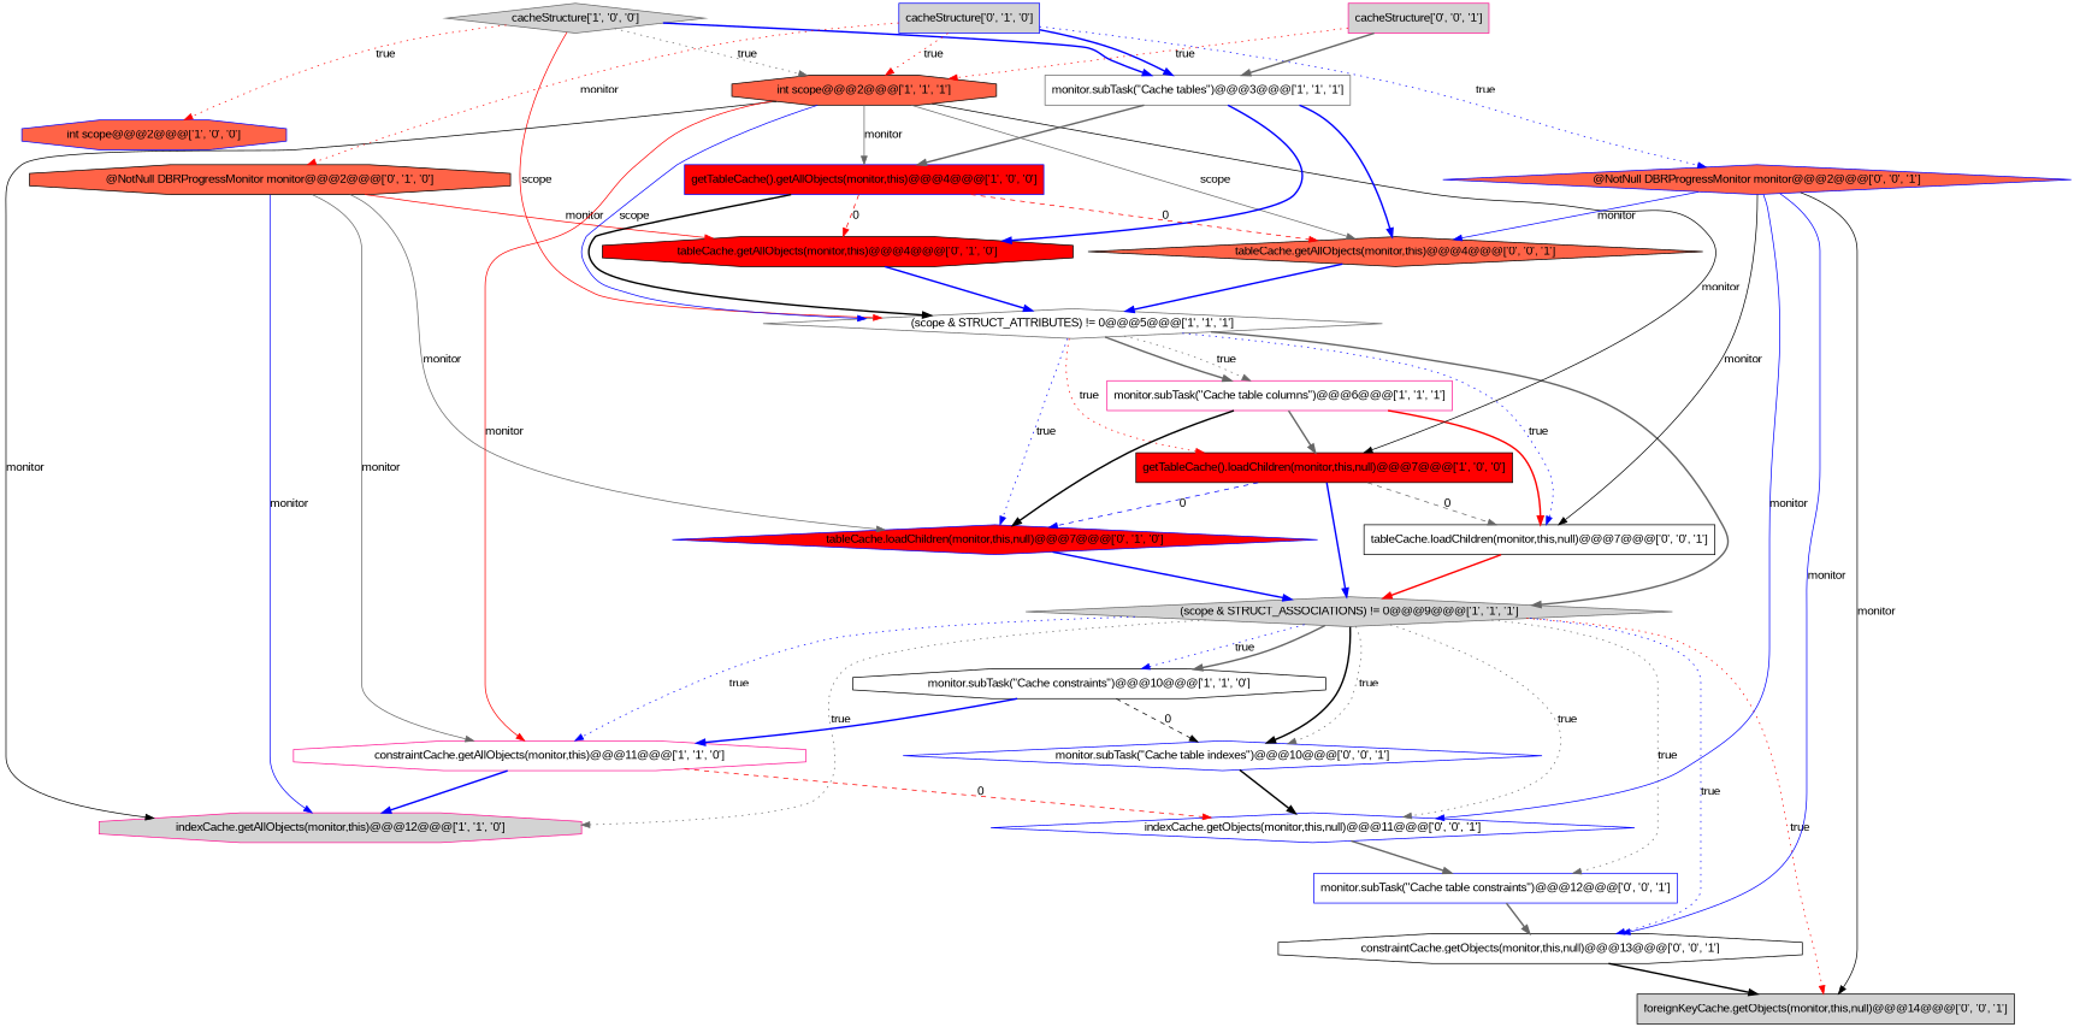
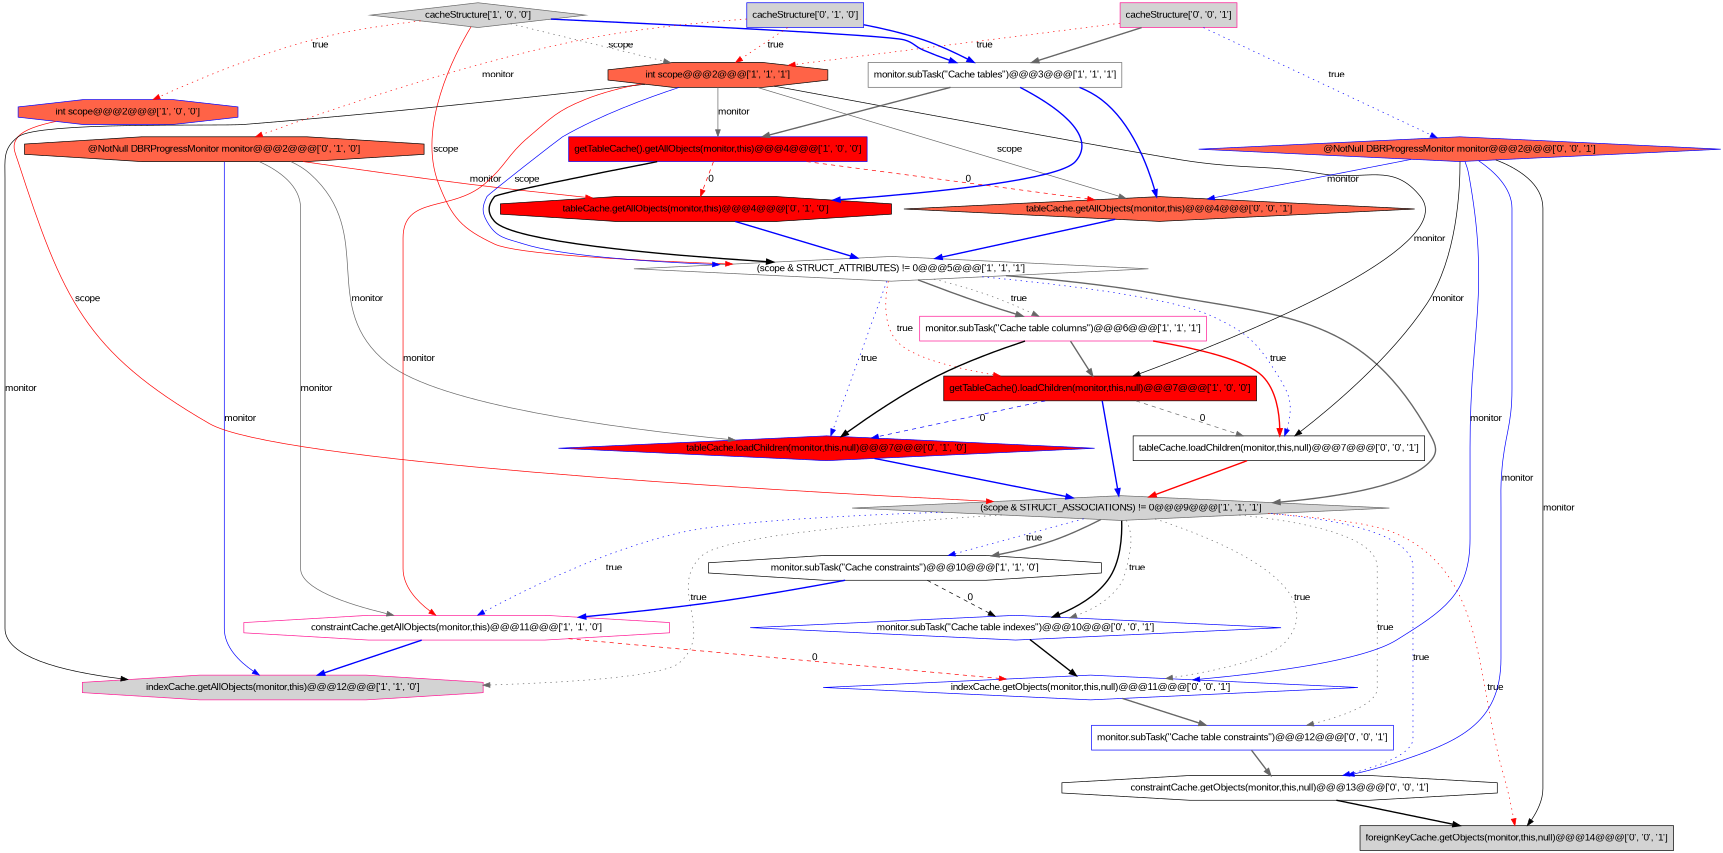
  digraph {
    fontname="Liberation Sans"
    node [color=black fillcolor=white fontname="Liberation Sans" shape=box style=filled]
    edge [color=blue fontname="Liberation Sans" style=bold]
    n1 [color=blue label="monitor.subTask(\"Cache table constraints\")@@@12@@@['0', '0', '1']"]
    n2 [label="constraintCache.getObjects(monitor,this,null)@@@13@@@['0', '0', '1']" shape=octagon]
    n3 [fillcolor=lightgray label="foreignKeyCache.getObjects(monitor,this,null)@@@14@@@['0', '0', '1']"]
    n4 [fillcolor=tomato label="@NotNull DBRProgressMonitor monitor@@@2@@@['0', '1', '0']" shape=octagon]
    n5 [fillcolor=red label="tableCache.getAllObjects(monitor,this)@@@4@@@['0', '1', '0']" shape=octagon]
    n6 [color=deeppink fillcolor=lightgray label="indexCache.getAllObjects(monitor,this)@@@12@@@['1', '1', '0']" shape=octagon]
    n7 [color=deeppink label="constraintCache.getAllObjects(monitor,this)@@@11@@@['1', '1', '0']" shape=octagon]
    n8 [color=blue fillcolor=red label="tableCache.loadChildren(monitor,this,null)@@@7@@@['0', '1', '0']" shape=diamond]
    n9 [color=gray40 label="(scope & STRUCT_ATTRIBUTES) != 0@@@5@@@['1', '1', '1']" shape=diamond]
    n10 [color=blue label="indexCache.getObjects(monitor,this,null)@@@11@@@['0', '0', '1']" shape=diamond]
    n11 [color=gray40 fillcolor=lightgray label="(scope & STRUCT_ASSOCIATIONS) != 0@@@9@@@['1', '1', '1']" shape=diamond]
    n12 [label="tableCache.loadChildren(monitor,this,null)@@@7@@@['0', '0', '1']"]
    n13 [color=deeppink label="monitor.subTask(\"Cache table columns\")@@@6@@@['1', '1', '1']"]
    n14 [fillcolor=red label="getTableCache().loadChildren(monitor,this,null)@@@7@@@['1', '0', '0']"]
    n15 [label="monitor.subTask(\"Cache constraints\")@@@10@@@['1', '1', '0']" shape=octagon]
    n16 [color=blue label="monitor.subTask(\"Cache table indexes\")@@@10@@@['0', '0', '1']" shape=diamond]
    n17 [color=gray40 fillcolor=lightgray label="cacheStructure['1', '0', '0']" shape=diamond]
    n18 [color=blue fillcolor=tomato label="int scope@@@2@@@['1', '0', '0']" shape=octagon]
    n19 [fillcolor=tomato label="int scope@@@2@@@['1', '1', '1']" shape=octagon]
    n20 [color=gray40 label="monitor.subTask(\"Cache tables\")@@@3@@@['1', '1', '1']"]
    n21 [color=blue fillcolor=red label="getTableCache().getAllObjects(monitor,this)@@@4@@@['1', '0', '0']"]
    n22 [fillcolor=tomato label="tableCache.getAllObjects(monitor,this)@@@4@@@['0', '0', '1']" shape=diamond]
    n23 [color=blue fillcolor=lightgray label="cacheStructure['0', '1', '0']"]
    n24 [color=deeppink fillcolor=lightgray label="cacheStructure['0', '0', '1']"]
    n25 [color=blue fillcolor=tomato label="@NotNull DBRProgressMonitor monitor@@@2@@@['0', '0', '1']" shape=diamond]
    n1 -> n2 [color=gray40]
    n2 -> n3 [color=black]
    n4 -> n5 [color=red label=monitor style=solid]
    n4 -> n6 [label=monitor style=solid]
    n4 -> n7 [color=gray40 label=monitor style=solid]
    n4 -> n8 [color=gray40 label=monitor style=solid]
    n5 -> n9
    n7 -> n6
    n7 -> n10 [color=red label=0 style=dashed]
    n8 -> n11
    n9 -> n8 [label=true style=dotted]
    n9 -> n11 [color=gray40]
    n9 -> n12 [label=true style=dotted]
    n9 -> n13 [color=gray40 label=true style=dotted]
    n9 -> n13 [color=gray40]
    n9 -> n14 [color=red label=true style=dotted]
    n10 -> n1 [color=gray40]
    n11 -> n1 [color=gray40 label=true style=dotted]
    n11 -> n2 [label=true style=dotted]
    n11 -> n3 [color=red label=true style=dotted]
    n11 -> n6 [color=gray40 label=true style=dotted]
    n11 -> n7 [label=true style=dotted]
    n11 -> n10 [color=gray40 label=true style=dotted]
    n11 -> n15 [label=true style=dotted]
    n11 -> n15 [color=gray40]
    n11 -> n16 [color=black]
    n11 -> n16 [color=gray40 label=true style=dotted]
    n12 -> n11 [color=red]
    n13 -> n8 [color=black]
    n13 -> n12 [color=red]
    n13 -> n14 [color=gray40]
    n14 -> n8 [label=0 style=dashed]
    n14 -> n11
    n14 -> n12 [color=gray40 label=0 style=dashed]
    n15 -> n7
    n15 -> n16 [color=black label=0 style=dashed]
    n16 -> n10 [color=black]
    n17 -> n9 [color=red label=scope style=solid]
    n17 -> n18 [color=red label=true style=dotted]
-   n17 -> n19 [color=gray40 label=true style=dotted]
+   n17 -> n19 [color=gray40 label=scope style=dotted]
    n17 -> n20
+   n18 -> n11 [color=red label=scope style=solid]
    n19 -> n6 [color=black label=monitor style=solid]
    n19 -> n7 [color=red label=monitor style=solid]
    n19 -> n9 [label=scope style=solid]
    n19 -> n14 [color=black label=monitor style=solid]
    n19 -> n21 [color=gray40 label=monitor style=solid]
    n19 -> n22 [color=gray40 label=scope style=solid]
    n20 -> n5
    n20 -> n21 [color=gray40]
    n20 -> n22
    n21 -> n5 [color=red label=0 style=dashed]
    n21 -> n9 [color=black]
    n21 -> n22 [color=red label=0 style=dashed]
    n22 -> n9
    n23 -> n4 [color=red label=monitor style=dotted]
    n23 -> n19 [color=red label=true style=dotted]
    n23 -> n20
    n24 -> n19 [color=red label=true style=dotted]
    n24 -> n20 [color=gray40]
-   n23 -> n25 [label=true style=dotted]
+   n24 -> n25 [label=true style=dotted]
    n25 -> n2 [label=monitor style=solid]
    n25 -> n3 [color=black label=monitor style=solid]
    n25 -> n10 [label=monitor style=solid]
    n25 -> n12 [color=black label=monitor style=solid]
    n25 -> n22 [label=monitor style=solid]
  }
